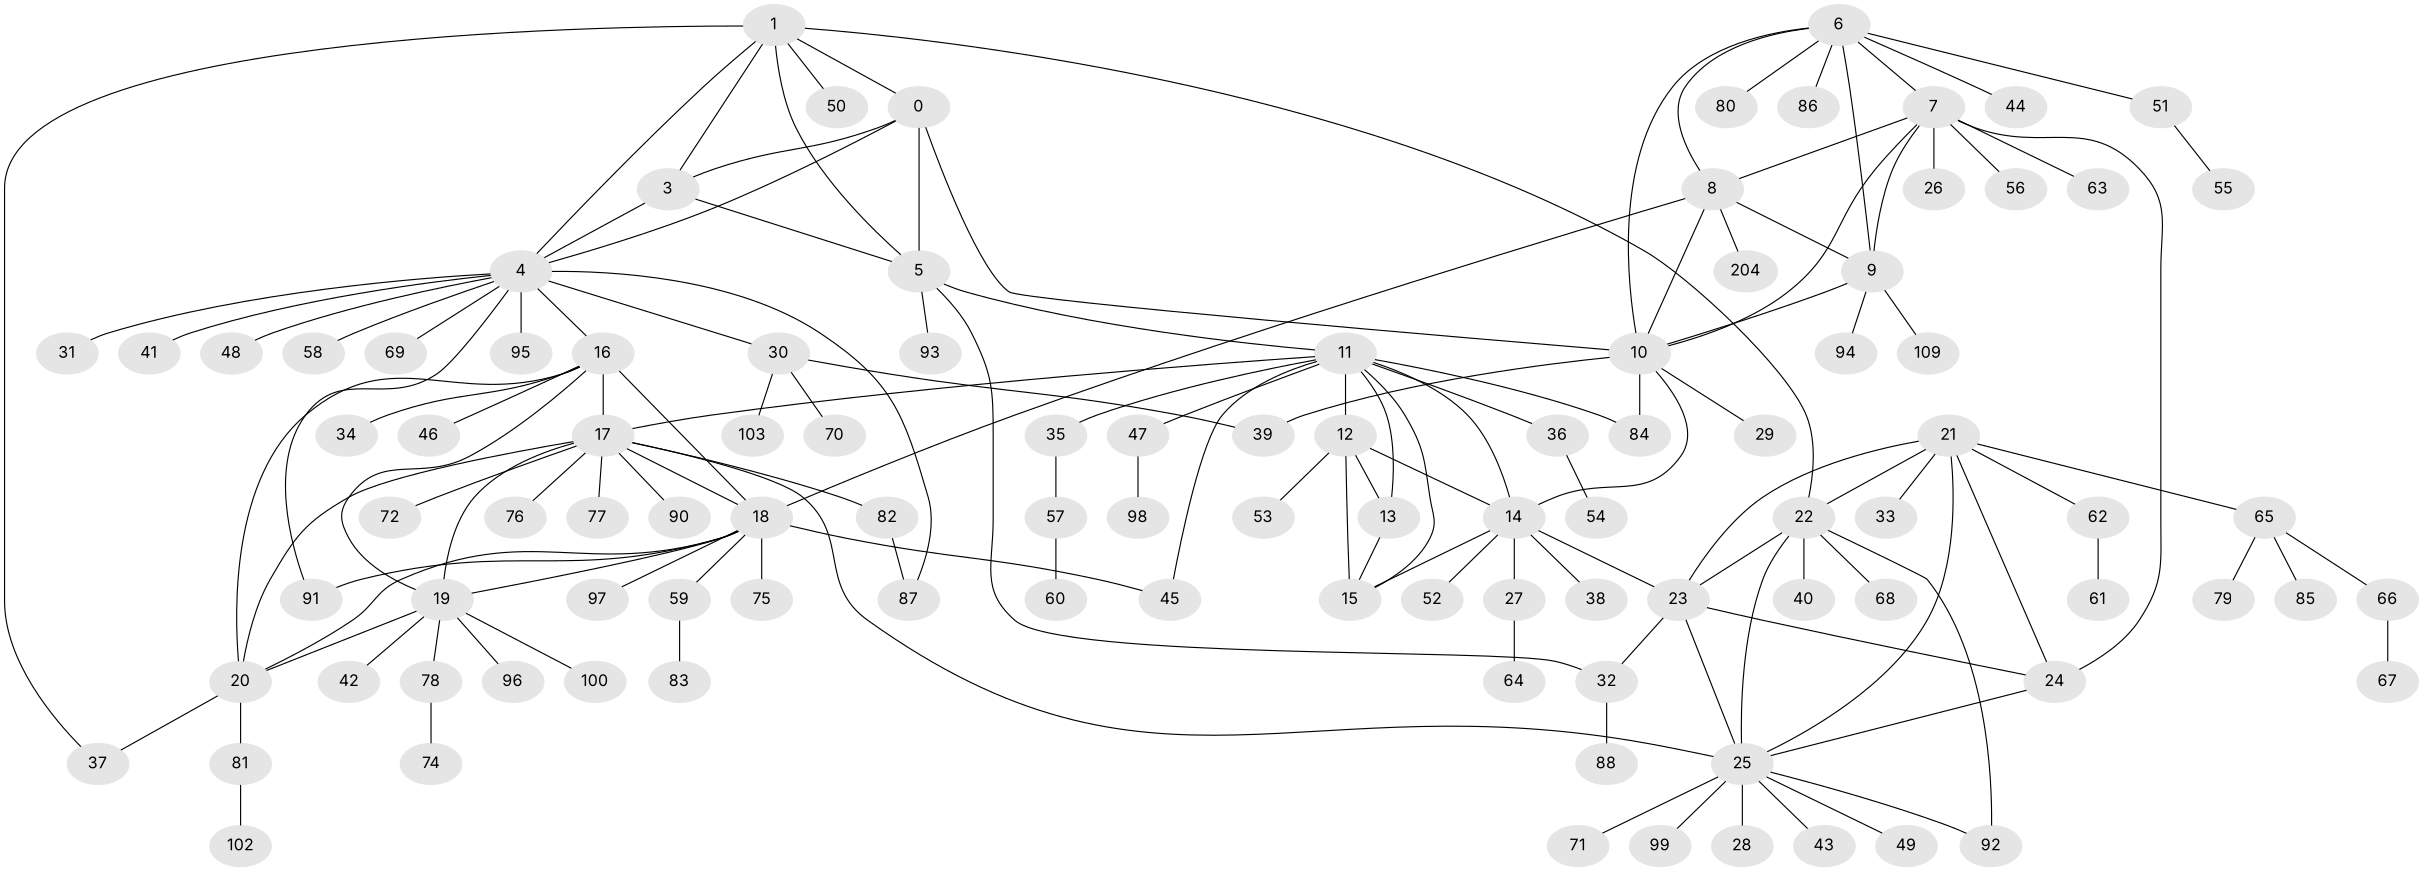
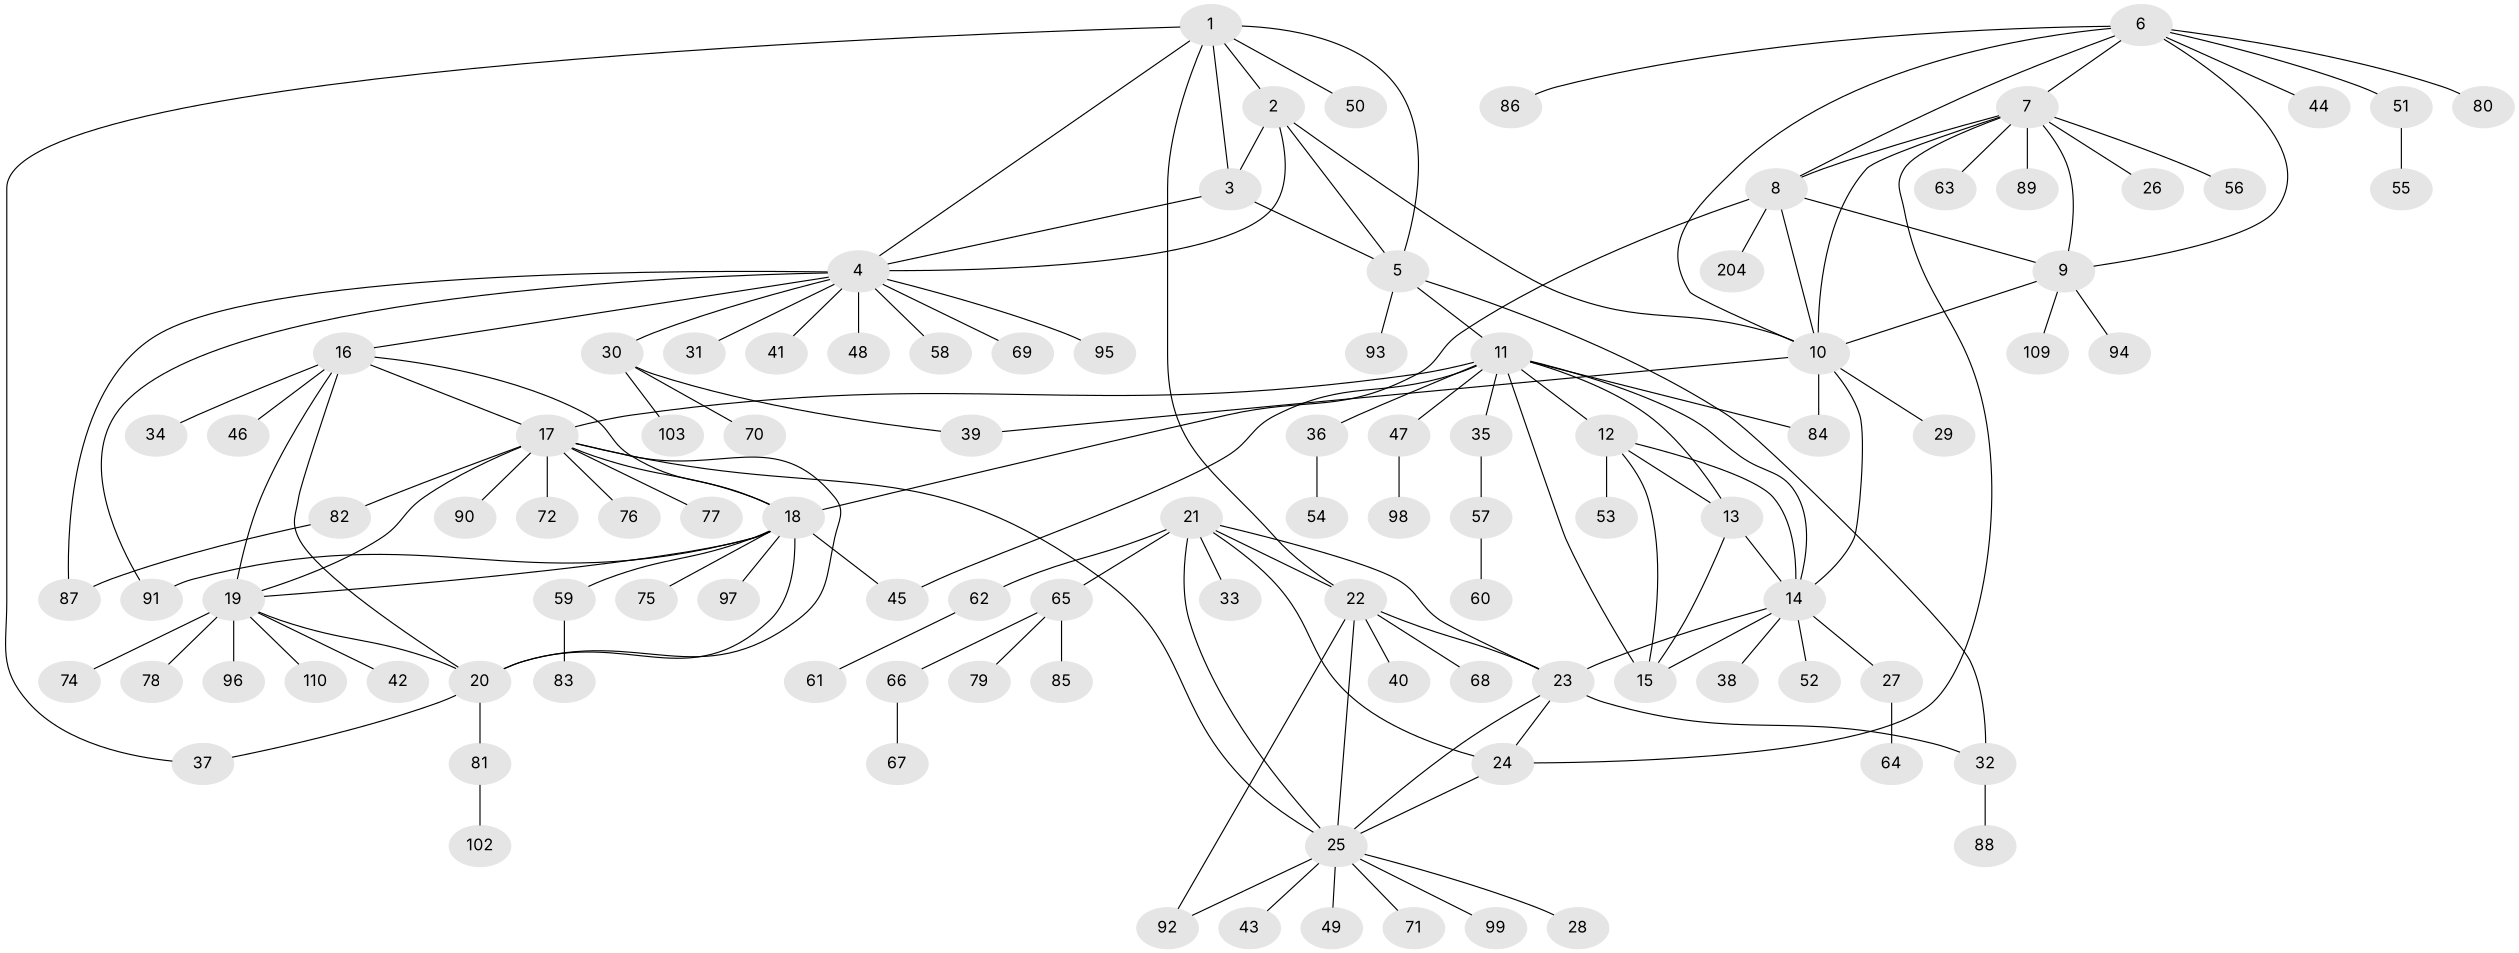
  graph {
    fontname=Inter
    node [color=gray90 fontname=Inter style=filled]
    edge [fontname=Inter]
    1
-   2 [label=0]
+   2
    3
    4
    5
    22
    37
    50
    10
    16
    30
    31
    41
    48
    58
    69
    87
    91
    95
    11
    32
    93
    23
    25
    40
    68
    92
    14
    29
    39
    84
    18
    17
    19
    20
    34
    46
    70
    103
    12
    13
    15
    35
    36
    45
    47
    88
    6
    7
    8
    9
    44
    51
    80
    86
    24
    26
    56
    63
+   89
    n61 [label=204]
    94
    n63 [label=109]
    55
    59
    75
    97
    27
    38
    52
    53
    72
    76
    77
    82
    90
    57
    54
    98
    64
    42
    74
    78
    96
-   100
+   100 [label=110]
    81
    28
    43
    49
    71
    99
    83
    102
    21
    33
    62
    65
    61
    66
    79
    85
    60
    67
    1 -- 2
    1 -- 3
    1 -- 4
    1 -- 5
    1 -- 22
    1 -- 37
    1 -- 50
    2 -- 3
    2 -- 4
    2 -- 5
    2 -- 10
    3 -- 4
    3 -- 5
    4 -- 16
    4 -- 30
    4 -- 31
    4 -- 41
    4 -- 48
    4 -- 58
    4 -- 69
    4 -- 87
    4 -- 91
    4 -- 95
    5 -- 11
    5 -- 32
    5 -- 93
    22 -- 23
    22 -- 25
    22 -- 40
    22 -- 68
    22 -- 92
    10 -- 14
    10 -- 29
    10 -- 39
    10 -- 84
    16 -- 18
    16 -- 17
    16 -- 19
    16 -- 20
    16 -- 34
    16 -- 46
    30 -- 39
    30 -- 70
    30 -- 103
    11 -- 14
    11 -- 84
    11 -- 17
    11 -- 12
    11 -- 13
    11 -- 15
    11 -- 35
    11 -- 36
    11 -- 45
    11 -- 47
    32 -- 88
    23 -- 32
    23 -- 25
    23 -- 24
    25 -- 92
    25 -- 28
    25 -- 43
    25 -- 49
    25 -- 71
    25 -- 99
    14 -- 23
    14 -- 15
    14 -- 27
    14 -- 38
    14 -- 52
    18 -- 91
    18 -- 19
    18 -- 20
    18 -- 45
    18 -- 59
    18 -- 75
    18 -- 97
    17 -- 25
    17 -- 18
    17 -- 19
    17 -- 20
    17 -- 72
    17 -- 76
    17 -- 77
    17 -- 82
    17 -- 90
    19 -- 20
    19 -- 42
-   78 -- 74
+   19 -- 74
    19 -- 78
    19 -- 96
    19 -- 100
    20 -- 37
    20 -- 81
    12 -- 14
    12 -- 13
    12 -- 15
    12 -- 53
+   13 -- 14
    13 -- 15
    35 -- 57
    36 -- 54
    47 -- 98
    6 -- 10
    6 -- 7
    6 -- 8
    6 -- 9
    6 -- 44
    6 -- 51
    6 -- 80
    6 -- 86
    7 -- 10
    7 -- 8
    7 -- 9
    7 -- 24
    7 -- 26
    7 -- 56
    7 -- 63
+   7 -- 89
    8 -- 10
    8 -- 18
    8 -- 9
    8 -- n61
    9 -- 10
    9 -- 94
    9 -- n63
    51 -- 55
    24 -- 25
    59 -- 83
    27 -- 64
    82 -- 87
    57 -- 60
    81 -- 102
    21 -- 22
    21 -- 23
    21 -- 25
    21 -- 24
    21 -- 33
    21 -- 62
    21 -- 65
    62 -- 61
    65 -- 66
    65 -- 79
    65 -- 85
    66 -- 67
  }
